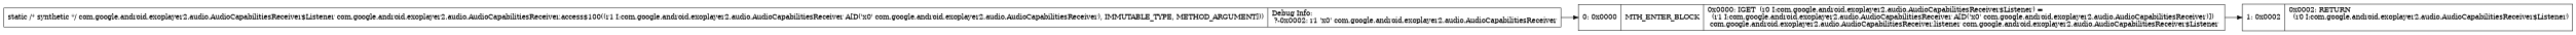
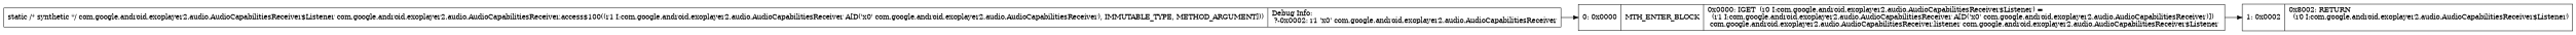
  digraph {
    rankdir=LR
    node [shape=record]
    n1 [label="{0\:\ 0x0000|MTH_ENTER_BLOCK\l|0x0000: IGET  (r0 I:com.google.android.exoplayer2.audio.AudioCapabilitiesReceiver$Listener) = \l  (r1 I:com.google.android.exoplayer2.audio.AudioCapabilitiesReceiver A[D('x0' com.google.android.exoplayer2.audio.AudioCapabilitiesReceiver)])\l com.google.android.exoplayer2.audio.AudioCapabilitiesReceiver.listener com.google.android.exoplayer2.audio.AudioCapabilitiesReceiver$Listener \l}"]
-   n2 [label="{1\:\ 0x0002|0x0002: RETURN  \l  (r0 I:com.google.android.exoplayer2.audio.AudioCapabilitiesReceiver$Listener)\l \l}"]
+   n2 [label="{1\:\ 0x0002|0x8002: RETURN  \l  (r0 I:com.google.android.exoplayer2.audio.AudioCapabilitiesReceiver$Listener)\l \l}"]
    n3 [label="{static \/* synthetic *\/ com.google.android.exoplayer2.audio.AudioCapabilitiesReceiver$Listener com.google.android.exoplayer2.audio.AudioCapabilitiesReceiver.access$100((r1 I:com.google.android.exoplayer2.audio.AudioCapabilitiesReceiver A[D('x0' com.google.android.exoplayer2.audio.AudioCapabilitiesReceiver), IMMUTABLE_TYPE, METHOD_ARGUMENT]))  | Debug Info:\l  ?\-0x0002: r1 'x0' com.google.android.exoplayer2.audio.AudioCapabilitiesReceiver\l}"]
    n1 -> n2
    n3 -> n1
  }
